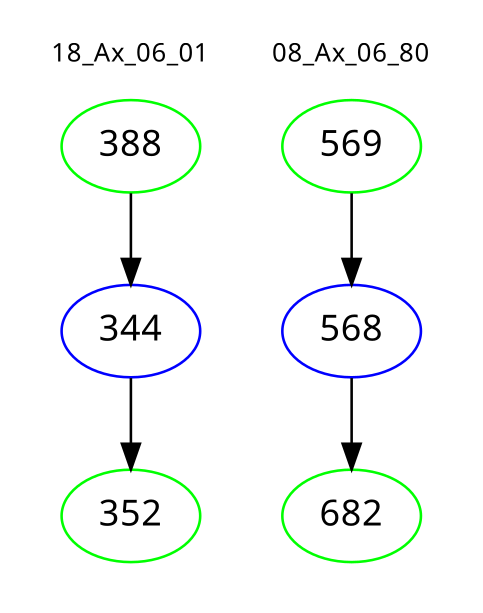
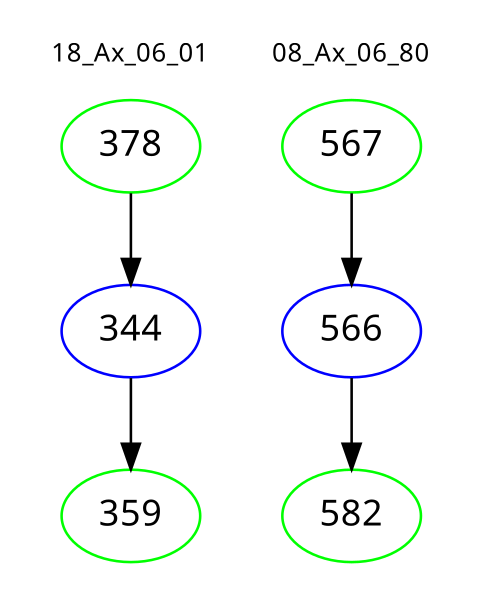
  digraph {
    fontname="Noto Sans"
    node [color=green fontname="Noto Sans"]
    edge [color=black fontname="Noto Sans"]
-   n1 [label=388]
+   n1 [label=378]
    n2 [color=blue label=344]
-   n3 [label=352]
-   n4 [label=569]
-   n5 [color=blue label=568]
-   n6 [label=682]
+   n3 [label=359]
+   n4 [label=567]
+   n5 [color=blue label=566]
+   n6 [label=582]
    subgraph cluster_1 {
      color=white
      fontsize=10
      label="18_Ax_06_01"
      n1
      n2
      n3
    }
    subgraph cluster_2 {
      color=white
      fontsize=10
      label="08_Ax_06_80"
      n4
      n5
      n6
    }
    n1 -> n2
    n2 -> n3
    n4 -> n5
    n5 -> n6
  }
